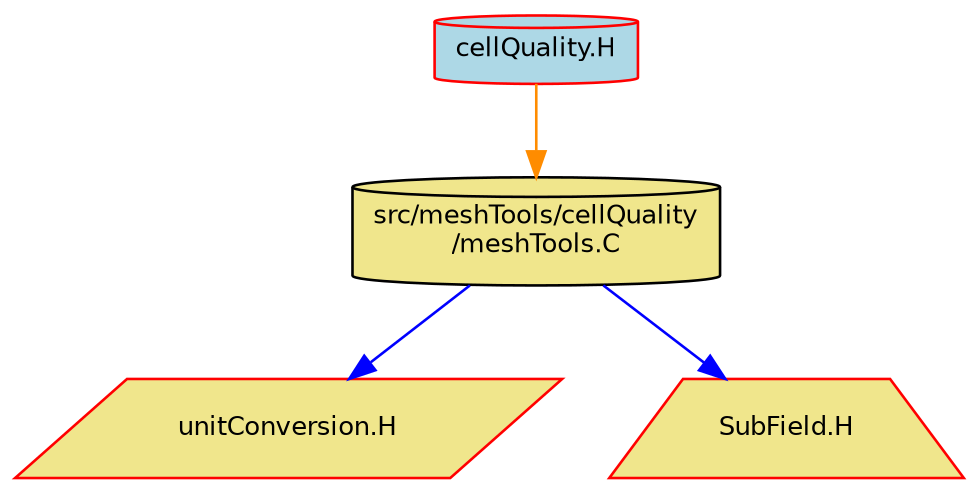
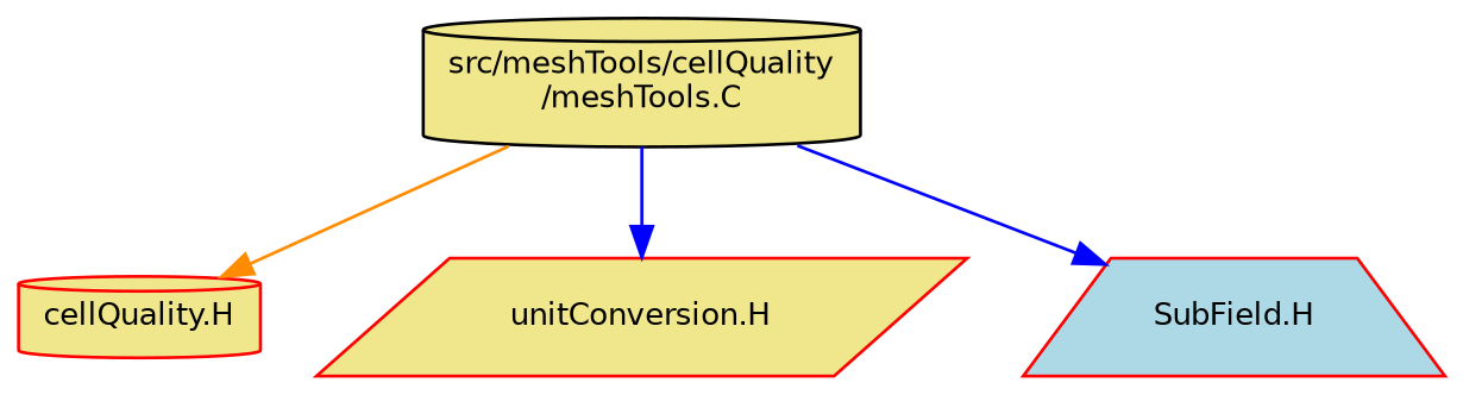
  digraph {
    node [color=red fillcolor=khaki fontname=Helvetica fontsize=10 shape=cylinder style=filled]
    edge [color=blue fontname=Helvetica fontsize=10 labelfontname=Helvetica labelfontsize=10 style=solid]
    n1 [color=black fontcolor=black height=0.2 label="src/meshTools/cellQuality\l/meshTools.C" width=0.4]
-   n2 [fillcolor=lightblue height=0.2 label="cellQuality.H" width=0.4]
+   n2 [height=0.2 label="cellQuality.H" width=0.4]
    n3 [height=0.2 label="unitConversion.H" shape=parallelogram width=0.4]
-   n4 [height=0.2 label="SubField.H" shape=trapezium width=0.4]
-   n2 -> n1 [color=darkorange]
+   n4 [fillcolor=lightblue height=0.2 label="SubField.H" shape=trapezium width=0.4]
+   n1 -> n2 [color=darkorange]
    n1 -> n3
    n1 -> n4
  }
